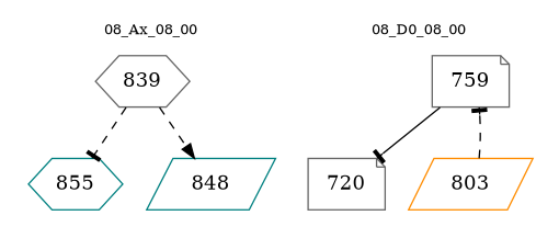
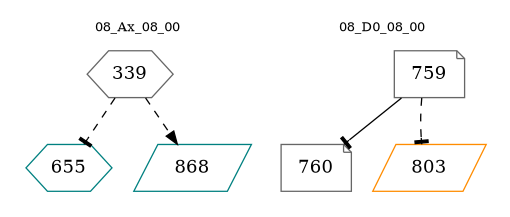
  digraph {
    node [color=gray40 shape=hexagon]
    edge [arrowhead=tee color=black style=dashed]
-   n1 [label=839]
-   n2 [color=teal label=855]
-   n3 [color=teal label=848 shape=parallelogram]
+   n1 [label=339]
+   n2 [color=teal label=655]
+   n3 [color=teal label=868 shape=parallelogram]
    n4 [label=759 shape=note]
-   n5 [label=720 shape=note]
+   n5 [label=760 shape=note]
    n6 [color=darkorange label=803 shape=parallelogram]
    subgraph cluster_1 {
      color=white
      fontsize=10
      label="08_Ax_08_00"
      n1
      n2
      n3
    }
    subgraph cluster_2 {
      color=white
      fontsize=10
      label="08_D0_08_00"
      n4
      n5
      n6
    }
    n1 -> n2
    n1 -> n3 [arrowhead=normal]
    n4 -> n5 [style=solid]
-   n6 -> n4
+   n4 -> n6
  }
